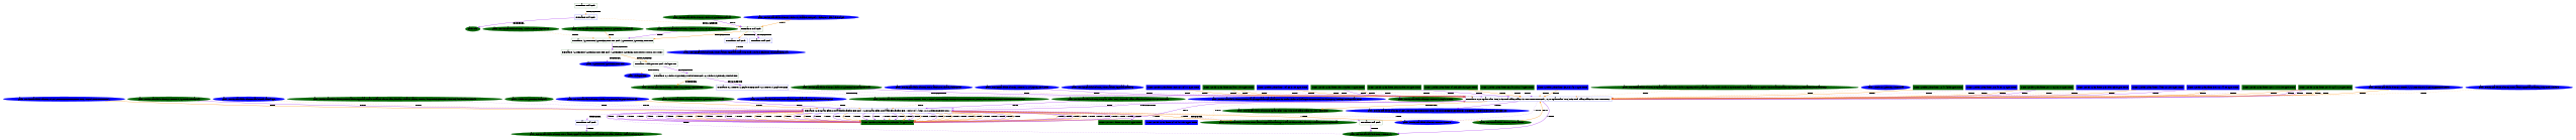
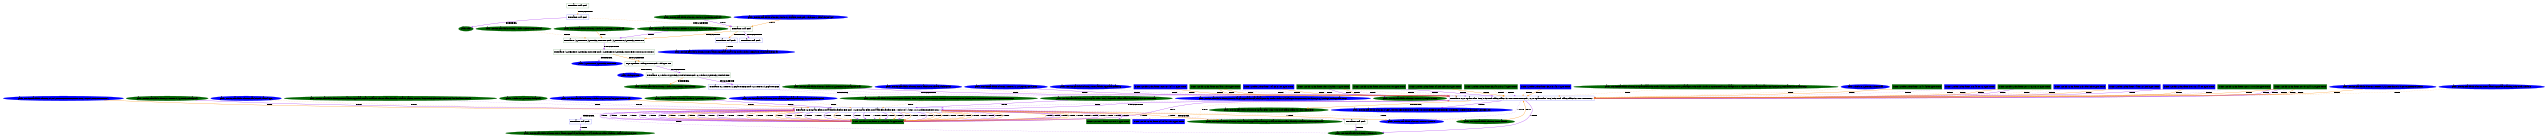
  digraph {
    rankdir=TB
    node [color=darkgreen shape=oval style=filled]
    edge [color=darkorange style=bold]
    n1 [label="exe_name: null cmd: " shape=box style=solid]
    n2 [color=blue label="exe_name: null cmd: " shape=box style=solid]
    n3 [label="exe_name: /SystemRoot/System32/smss.exe cmd: /SystemRoot/System32/smss.exe" shape=box style=solid]
    n4 [color=blue label="exe_name: null cmd: " shape=box style=solid]
    n5 [color=blue label="path: /Device/HarddiskVolume2/Users/admin/AppData/Local/Microsoft/Windows/Explorer/thumbcache_32.db"]
    n6 [color=blue label="exe_name: C:/Program Files/mozilla/firefox/firefox.exe cmd: /\"C:/Program Files/mozilla/firefox/firefox.exe/\" -osint -url /\"http://www.pokemoncenter.com//\"" shape=box style=solid]
    n7 [label="exe_name: null cmd: " shape=box style=solid]
    n8 [color=blue label="exe_name: null cmd: " shape=box style=solid]
    n9 [label="path: /Device/HarddiskVolume2/Users/admin"]
    n10 [color=blue label="path: /Device/HarddiskVolume2/WINDOWS/TEMP"]
    n11 [label="srcIP: 128.55.12.56 dstIP: 212.25.232.48 type: None" shape=box]
    n12 [label="srcIP: 127.0.0.1 dstIP: 127.0.0.1 type: None" shape=box]
    n13 [color=blue label="srcIP: 128.55.12.56 dstIP: 64.154.81.197 type: None" shape=box]
    n14 [label="path: /Device/HarddiskVolume2/Users/admin/AppData/Roaming/Mozilla/Firefox/Profiles/lxkehh21.default/cookies.sqlite-wal"]
    n15 [label="path: /Device/HarddiskVolume2/WINDOWS"]
    n16 [label="path: /Device/HarddiskVolume2/Users/admin/AppData/Roaming/Mozilla/Firefox/Profiles/lxkehh21.default/xulstore.json"]
    n17 [color=blue label="path: /Device/HarddiskVolume2/Users/admin/AppData/Roaming/Microsoft/Windows"]
    n18 [color=blue label="exe_name: C:/Program Files (x86)/Microsoft Office/Office15/WINWORD.EXE cmd: /\"C:/Program Files (x86)/Microsoft Office/Office15/WINWORD.EXE/\"" shape=box style=solid]
    n19 [label="path: /Device/HarddiskVolume2/Program Files (x86)/Microsoft Office/Office15/WINWORD.EXE"]
    n20 [color=blue label="path: /Device/HarddiskVolume2/USERS/ADMIN/APPDATA/ROAMING/MOZILLA/FIREFOX/PROFILES/LXKEHH21.DEFAULT/PLACES.SQLITE-WAL"]
    n21 [label="path: /Device/HarddiskVolume2/Windows/System32/kernel.appcore.dll"]
    n22 [label="path: /Windows/System32/dnsapi.dll"]
    n23 [color=blue label="path: /Device/HarddiskVolume2/Users/admin/Downloads/desktop.ini"]
    n24 [color=blue label="path: /Device/HarddiskVolume2/Windows/System32/bcryptprimitives.dll"]
    n25 [label="path: /Device/HarddiskVolume2/Windows/System32/ws2_32.dll"]
    n26 [label="exe_name: /SystemRoot/System32/smss.exe cmd: /SystemRoot/System32/smss.exe 000000cc 00000080" shape=box style=solid]
    n27 [color=blue label="path: /Device/HarddiskVolume2/WINDOWS/SYSTEM32/FMS.DLL"]
    n28 [color=blue label="path: /Device/HarddiskVolume2/Users/admin/AppData/Roaming"]
    n29 [label="path: /Device/HarddiskVolume2/Windows/System32/WINSTA.dll"]
    n30 [color=blue label="path: /Device/HarddiskVolume2/Users/admin/AppData/Roaming/Microsoft/desktop.ini"]
    n31 [label="path: /Device/HarddiskVolume2/PROGRAM FILES (X86)/MICROSOFT OFFICE/OFFICE15/BIBLIOGRAPHY/STYLE/HARVARDANGLIA2008OFFICEONLINE.XSL"]
    n32 [label="path: /Device/HarddiskVolume2/Program Files (x86)/Microsoft Office/Office15/MSIPC/MSIPCEvents.man"]
    n33 [color=blue label="exe_name: null cmd: " shape=box style=solid]
    n34 [label="path: Idle"]
    n35 [label="exe_name: null cmd: " shape=box style=solid]
    n36 [label="path: /Device/HarddiskVolume2/Windows/System32/ntdll.dll"]
    n37 [color=blue label="path: /Device/HarddiskVolume2/Users/darpa/AppData/Local/Packages/Microsoft.Windows.ShellExperienceHost_cw5n1h2txyewy/Settings/settings.dat.LOG1"]
    n38 [color=blue label="path: /SystemRoot/System32/smss.exe"]
-   n39 [label="exe_name: winlogon.exe cmd: winlogon.exe" shape=box style=solid]
+   n39 [label="txyewy_name: winlogon.exe cmd: winlogon.exe" shape=box style=solid]
    n40 [color=blue label="path: winlogon.exe"]
    n41 [label="exe_name: C:/Windows/system32/userinit.exe cmd: C:/Windows/system32/userinit.exe" shape=box style=solid]
    n42 [label="path: /Device/HarddiskVolume2/Windows/system32/userinit.exe"]
    n43 [color=blue label="exe_name: C:/WINDOWS/Explorer.EXE cmd: C:/WINDOWS/Explorer.EXE" shape=box style=solid]
    n44 [label="path: /Device/HarddiskVolume2/WINDOWS/Explorer.EXE"]
    n45 [color=blue label="path: /Device/HarddiskVolume2/Windows/rescache/_merged/1192960017/3554151384.pri"]
    n46 [color=blue label="path: /Device/HarddiskVolume2/USERS/DARPA/APPDATA/ROAMING/MICROSOFT/TEMPLATES"]
    n47 [color=blue label="srcIP: 128.55.12.56 dstIP: 168.167.134.71 type: None" shape=box]
    n48 [label="srcIP: 128.55.12.56 dstIP: 66.45.81.190 type: None" shape=box]
    n49 [color=blue label="srcIP: 128.55.12.56 dstIP: 194.65.3.180 type: None" shape=box]
    n50 [label="srcIP: 128.55.12.56 dstIP: 198.173.255.77 type: None" shape=box]
    n51 [label="srcIP: 128.55.12.56 dstIP: 206.16.198.100 type: None" shape=box]
    n52 [label="srcIP: 128.55.12.56 dstIP: 84.205.255.152 type: None" shape=box]
    n53 [label="path: /Device/HarddiskVolume2/WINDOWS/System32/dnsapi.dll"]
    n54 [label="srcIP: 128.55.12.56 dstIP: 63.240.213.214 type: None" shape=box]
    n55 [color=blue label="srcIP: 128.55.12.56 dstIP: 65.213.146.1 type: None" shape=box]
    n56 [label="path: /Device/HarddiskVolume2/ProgramData/Microsoft/Windows/AppRepository/Packages/Microsoft.Windows.ContentDeliveryManager_10.0.16299.15_neutral_neutral_cw5n1h2txyewy/ActivationStore.dat.LOG2"]
    n57 [color=blue label="path: /Windows/System32/winmm.dll"]
    n58 [label="srcIP: 128.55.12.56 dstIP: 12.47.46.55 type: None" shape=box]
    n59 [color=blue label="srcIP: 128.55.12.56 dstIP: 216.49.88.12 type: None" shape=box]
    n60 [label="srcIP: 128.55.12.56 dstIP: 207.176.216.10 type: None" shape=box]
    n61 [label="path: /Device/HarddiskVolume2/WINDOWS/SYSWOW64/MSIMG32.DLL"]
    n62 [color=blue label="srcIP: 128.55.12.56 dstIP: 213.195.76.38 type: None" shape=box]
    n63 [color=blue label="srcIP: 128.55.12.56 dstIP: 74.53.127.208 type: None" shape=box]
    n64 [color=blue label="srcIP: 128.55.12.56 dstIP: 38.102.144.80 type: None" shape=box]
    n65 [label="srcIP: 128.55.12.56 dstIP: 128.11.100.130 type: None" shape=box]
    n66 [label="srcIP: 128.55.12.56 dstIP: 207.97.224.172 type: None" shape=box]
    n67 [color=blue label="path: /Device/HarddiskVolume2/WINDOWS/SYSTEM32/PSMSERVICEEXTHOST.DLL"]
    n68 [color=blue label="path: /Device/HarddiskVolume2/salt/bin/Lib/_abcoll.pyc"]
    n69 [label="path: /Device/HarddiskVolume2/Users/admin/AppData/Local/Mozilla/Firefox/Profiles/lxkehh21.default/cache2/entries/4DC80F569635DB337A3A7AA340A40A45F0105D45"]
    n70 [label="path: /Device/HarddiskVolume2/Windows/Fonts/segoeui.ttf"]
    n1 -> n2 [label=FILE_EXEC]
    n1 -> n3 [label=PROC_CREATE]
    n1 -> n4 [color=purple label=PROC_CREATE]
    n2 -> n5 [label=WRITE style=dashed]
    n3 -> n26 [color=purple label=PROC_CREATE]
    n6 -> n7 [color=purple label=FILE_EXEC style=dashed]
    n6 -> n8 [color=purple label=FILE_EXEC style=dashed]
    n6 -> n9 [label=WRITE style=dashed]
    n6 -> n10 [label=WRITE]
    n6 -> n11 [label=WRITE]
    n6 -> n11 [color=purple label=WRITE]
    n6 -> n11 [color=purple label=WRITE]
    n6 -> n11 [label=WRITE]
    n6 -> n11 [label=WRITE style=dashed]
    n6 -> n11 [label=WRITE style=dashed]
    n6 -> n11 [label=WRITE style=dashed]
    n6 -> n11 [color=purple label=WRITE]
    n6 -> n11 [label=WRITE style=dashed]
    n6 -> n11 [label=WRITE style=dashed]
    n6 -> n11 [color=purple label=WRITE]
    n6 -> n11 [color=purple label=WRITE]
    n6 -> n11 [label=WRITE style=dashed]
    n6 -> n11 [color=purple label=WRITE style=dashed]
    n6 -> n11 [color=purple label=WRITE]
    n6 -> n11 [color=purple label=WRITE style=dashed]
    n6 -> n11 [color=purple label=WRITE]
    n6 -> n11 [label=WRITE]
    n6 -> n11 [color=purple label=WRITE style=dashed]
    n6 -> n11 [label=WRITE]
    n6 -> n11 [color=purple label=WRITE]
    n6 -> n11 [label=WRITE style=dashed]
    n6 -> n11 [color=purple label=WRITE]
    n6 -> n11 [label=WRITE style=dashed]
    n6 -> n11 [color=purple label=WRITE style=dashed]
    n6 -> n11 [label=WRITE]
    n6 -> n11 [label=WRITE style=dashed]
    n6 -> n11 [label=WRITE style=dashed]
    n6 -> n11 [label=WRITE]
    n6 -> n11 [color=purple label=WRITE]
    n6 -> n11 [label=WRITE]
    n6 -> n11 [color=purple label=WRITE]
    n6 -> n11 [label=WRITE style=dashed]
    n6 -> n11 [color=purple label=WRITE]
    n6 -> n11 [label=WRITE]
    n6 -> n11 [label=WRITE style=dashed]
    n6 -> n11 [color=purple label=WRITE]
    n6 -> n11 [color=purple label=WRITE]
    n6 -> n11 [color=purple label=WRITE style=dashed]
    n6 -> n11 [label=WRITE style=dashed]
    n6 -> n11 [color=purple label=WRITE]
    n6 -> n11 [label=WRITE]
    n6 -> n11 [color=purple label=WRITE]
    n6 -> n11 [label=WRITE]
    n6 -> n11 [color=purple label=WRITE style=dashed]
    n6 -> n11 [color=purple label=WRITE]
    n6 -> n11 [label=WRITE]
    n6 -> n11 [label=WRITE]
    n6 -> n11 [label=WRITE style=dashed]
    n6 -> n11 [color=purple label=WRITE style=dashed]
    n6 -> n11 [label=WRITE]
    n6 -> n11 [label=WRITE]
    n6 -> n11 [label=WRITE style=dashed]
    n6 -> n11 [color=purple label=WRITE style=dashed]
    n6 -> n11 [color=purple label=WRITE]
    n6 -> n11 [label=WRITE]
    n6 -> n12 [color=purple label=WRITE]
    n6 -> n13 [color=purple label=WRITE style=dashed]
    n6 -> n14 [label=WRITE]
    n7 -> n15 [color=purple label=WRITE]
    n8 -> n16 [color=purple label=WRITE]
    n9 -> n18 [label=READ]
    n11 -> n18 [color=purple label=READ]
    n11 -> n18 [label=READ style=dashed]
    n15 -> n6 [color=purple label=READ style=dashed]
    n17 -> n18 [label=READ style=dashed]
    n18 -> n6 [color=purple label=PROC_CREATE]
    n18 -> n10 [color=purple label=WRITE style=dashed]
    n18 -> n15 [color=purple label=WRITE]
    n18 -> n19 [label=FILE_EXEC]
    n18 -> n20 [color=purple label=WRITE]
    n21 -> n18 [color=purple label=READ]
    n22 -> n6 [color=purple label=READ style=dashed]
    n23 -> n18 [label=READ style=dashed]
    n24 -> n6 [label=READ]
    n25 -> n3 [label=READ]
    n26 -> n38 [color=purple label=FILE_EXEC style=dashed]
    n26 -> n39 [label=PROC_CREATE]
    n27 -> n18 [color=purple label=READ]
    n28 -> n18 [color=purple label=READ style=dashed]
    n29 -> n6 [color=purple label=READ]
    n30 -> n6 [label=READ style=dashed]
    n31 -> n6 [label=READ style=dashed]
    n32 -> n6 [color=purple label=READ]
    n33 -> n1 [label=PROC_CREATE style=dashed]
    n33 -> n34 [color=purple label=FILE_EXEC]
    n35 -> n33 [label=PROC_CREATE style=dashed]
    n36 -> n1 [color=purple label=READ]
    n37 -> n6 [color=purple label=READ style=dashed]
    n39 -> n40 [label=FILE_EXEC style=dashed]
    n39 -> n41 [color=purple label=PROC_CREATE]
    n41 -> n42 [label=FILE_EXEC]
    n41 -> n43 [color=purple label=PROC_CREATE]
    n43 -> n18 [color=purple label=PROC_CREATE style=dashed]
    n43 -> n44 [color=purple label=FILE_EXEC style=dashed]
    n45 -> n1 [label=READ]
    n46 -> n6 [label=READ]
    n47 -> n18 [label=READ]
    n47 -> n18 [label=READ style=dashed]
    n48 -> n18 [label=READ]
    n48 -> n18 [color=purple label=READ style=dashed]
    n48 -> n18 [label=READ]
    n49 -> n18 [label=READ]
    n49 -> n18 [color=purple label=READ style=dashed]
    n50 -> n18 [color=purple label=READ style=dashed]
    n50 -> n18 [label=READ style=dashed]
    n50 -> n18 [color=purple label=READ style=dashed]
    n50 -> n18 [color=purple label=READ]
    n50 -> n18 [label=READ]
    n51 -> n18 [color=purple label=READ]
    n51 -> n18 [color=purple label=READ style=dashed]
    n52 -> n18 [label=READ]
    n53 -> n6 [color=purple label=READ]
    n54 -> n18 [color=purple label=READ style=dashed]
    n54 -> n18 [label=READ style=dashed]
    n55 -> n18 [label=READ]
    n55 -> n18 [label=READ style=dashed]
    n56 -> n18 [label=READ style=dashed]
    n57 -> n18 [label=READ style=dashed]
    n58 -> n18 [label=READ]
    n59 -> n18 [label=READ style=dashed]
    n59 -> n18 [label=READ style=dashed]
    n59 -> n18 [color=purple label=READ style=dashed]
    n60 -> n18 [color=purple label=READ]
    n60 -> n18 [label=READ]
    n61 -> n3 [color=purple label=READ]
    n62 -> n18 [color=purple label=READ style=dashed]
    n62 -> n18 [label=READ style=dashed]
    n63 -> n18 [label=READ]
    n64 -> n18 [label=READ]
    n64 -> n18 [color=purple label=READ]
    n65 -> n18 [color=purple label=READ style=dashed]
    n66 -> n18 [color=purple label=READ]
    n66 -> n18 [color=purple label=READ]
    n66 -> n18 [color=purple label=READ style=dashed]
    n66 -> n18 [label=READ]
    n66 -> n18 [color=purple label=READ style=dashed]
    n66 -> n18 [label=READ]
    n67 -> n18 [label=READ]
    n68 -> n6 [label=READ style=dashed]
    n69 -> n6 [color=purple label=READ style=dashed]
    n70 -> n3 [label=READ style=dashed]
  }
